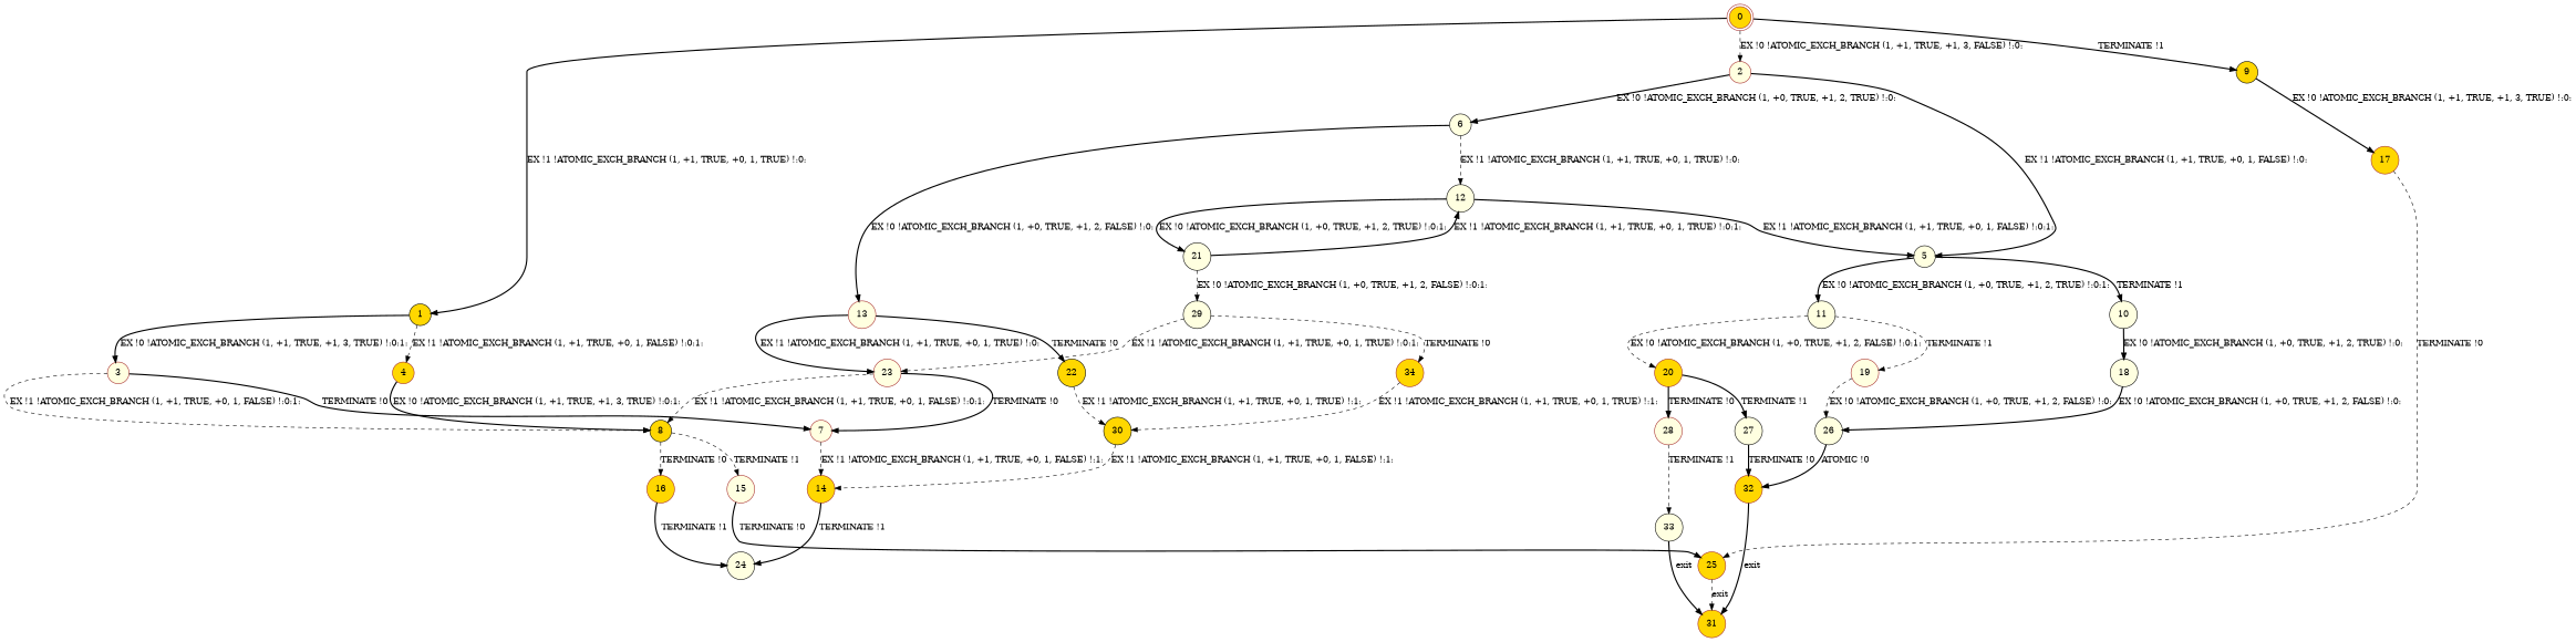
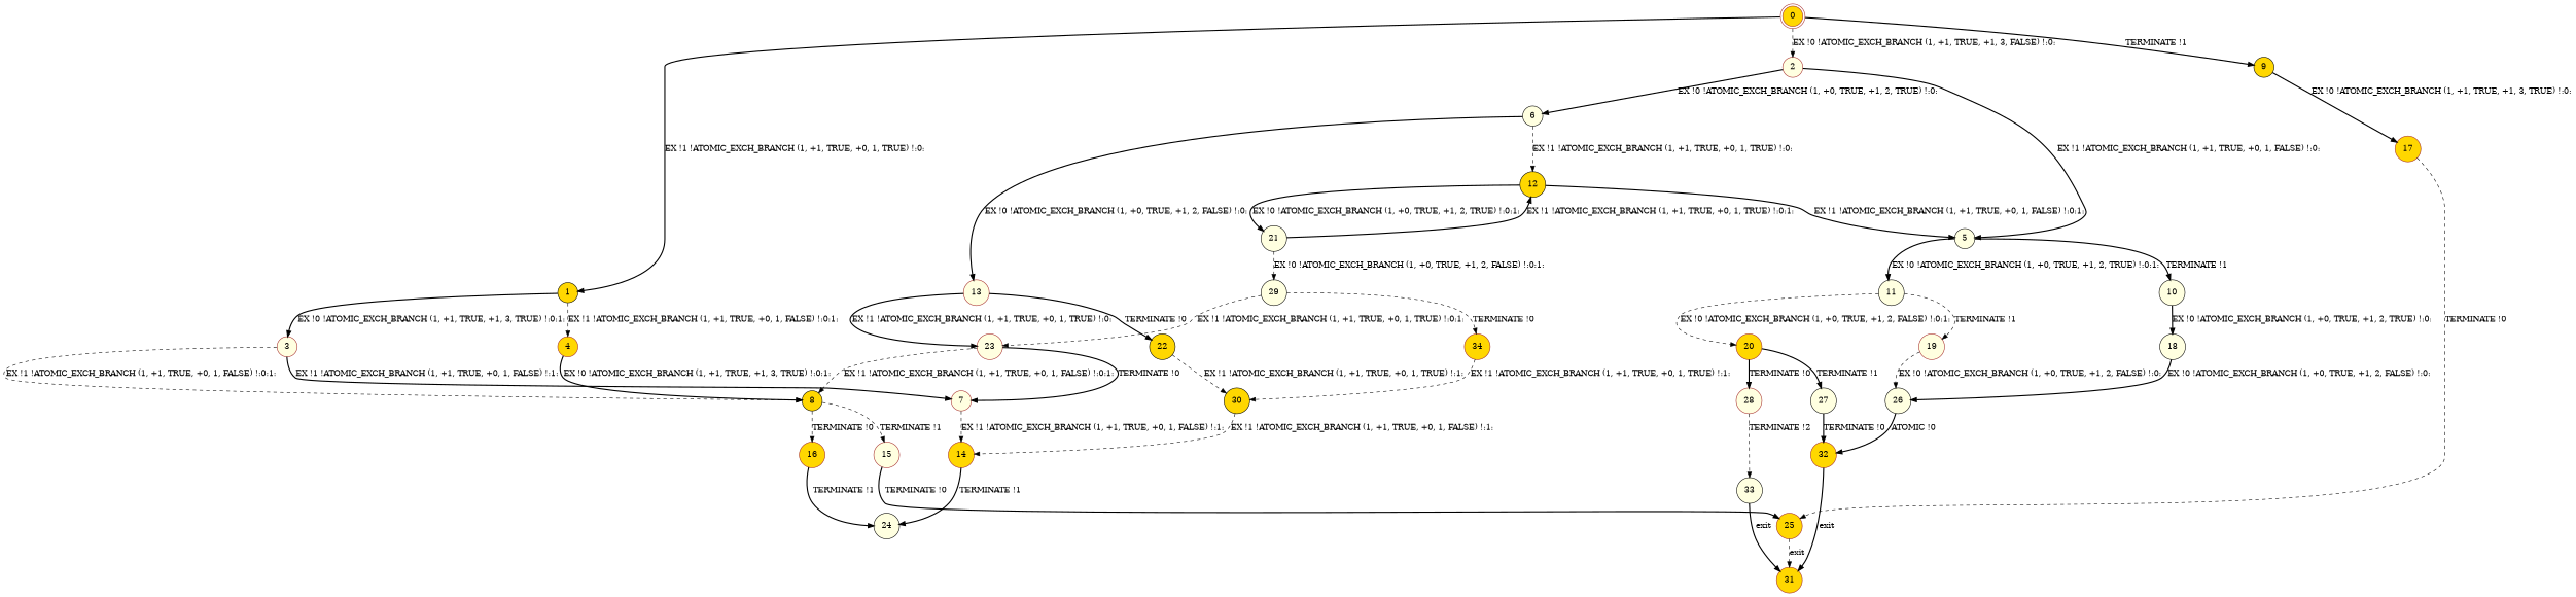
  digraph {
    node [color=brown fillcolor=lightyellow shape=circle style=filled]
    edge [style=bold]
    0 [fillcolor=gold peripheries=2]
    1 [color=black fillcolor=gold]
    2
    9 [color=black fillcolor=gold]
    3
    4 [fillcolor=gold]
    5 [color=black]
    6 [color=black]
    7
    8 [color=black fillcolor=gold]
    10 [color=black]
    11 [color=black]
-   12 [color=black]
+   12 [color=black fillcolor=gold]
    13
    14 [fillcolor=gold]
    15
    16 [fillcolor=gold]
    17 [fillcolor=gold]
    18 [color=black]
    19
    20 [fillcolor=gold]
    21 [color=black]
    22 [color=black fillcolor=gold]
    23
    24 [color=black]
    25 [fillcolor=gold]
    26 [color=black]
    27 [color=black]
    28
    29 [color=black]
    30 [color=black fillcolor=gold]
    31 [fillcolor=gold]
    32 [fillcolor=gold]
    33 [color=black]
    34 [fillcolor=gold]
    0 -> 1 [label="EX !1 !ATOMIC_EXCH_BRANCH (1, +1, TRUE, +0, 1, TRUE) !:0:"]
    0 -> 2 [label="EX !0 !ATOMIC_EXCH_BRANCH (1, +1, TRUE, +1, 3, FALSE) !:0:" style=dashed]
    0 -> 9 [label="TERMINATE !1"]
    1 -> 3 [label="EX !0 !ATOMIC_EXCH_BRANCH (1, +1, TRUE, +1, 3, TRUE) !:0:1:"]
    1 -> 4 [label="EX !1 !ATOMIC_EXCH_BRANCH (1, +1, TRUE, +0, 1, FALSE) !:0:1:" style=dashed]
    2 -> 5 [label="EX !1 !ATOMIC_EXCH_BRANCH (1, +1, TRUE, +0, 1, FALSE) !:0:"]
    2 -> 6 [label="EX !0 !ATOMIC_EXCH_BRANCH (1, +0, TRUE, +1, 2, TRUE) !:0:"]
    9 -> 17 [label="EX !0 !ATOMIC_EXCH_BRANCH (1, +1, TRUE, +1, 3, TRUE) !:0:"]
-   3 -> 7 [label="TERMINATE !0"]
+   3 -> 7 [label="EX !1 !ATOMIC_EXCH_BRANCH (1, +1, TRUE, +0, 1, FALSE) !:1:"]
    3 -> 8 [label="EX !1 !ATOMIC_EXCH_BRANCH (1, +1, TRUE, +0, 1, FALSE) !:0:1:" style=dashed]
    4 -> 8 [label="EX !0 !ATOMIC_EXCH_BRANCH (1, +1, TRUE, +1, 3, TRUE) !:0:1:"]
    5 -> 10 [label="TERMINATE !1"]
    5 -> 11 [label="EX !0 !ATOMIC_EXCH_BRANCH (1, +0, TRUE, +1, 2, TRUE) !:0:1:"]
    6 -> 12 [label="EX !1 !ATOMIC_EXCH_BRANCH (1, +1, TRUE, +0, 1, TRUE) !:0:" style=dashed]
    6 -> 13 [label="EX !0 !ATOMIC_EXCH_BRANCH (1, +0, TRUE, +1, 2, FALSE) !:0:"]
    7 -> 14 [label="EX !1 !ATOMIC_EXCH_BRANCH (1, +1, TRUE, +0, 1, FALSE) !:1:" style=dashed]
    8 -> 15 [label="TERMINATE !1" style=dashed]
    8 -> 16 [label="TERMINATE !0" style=dashed]
    10 -> 18 [label="EX !0 !ATOMIC_EXCH_BRANCH (1, +0, TRUE, +1, 2, TRUE) !:0:"]
    11 -> 19 [label="TERMINATE !1" style=dashed]
    11 -> 20 [label="EX !0 !ATOMIC_EXCH_BRANCH (1, +0, TRUE, +1, 2, FALSE) !:0:1:" style=dashed]
    12 -> 5 [label="EX !1 !ATOMIC_EXCH_BRANCH (1, +1, TRUE, +0, 1, FALSE) !:0:1:"]
    12 -> 21 [label="EX !0 !ATOMIC_EXCH_BRANCH (1, +0, TRUE, +1, 2, TRUE) !:0:1:"]
    13 -> 22 [label="TERMINATE !0"]
    13 -> 23 [label="EX !1 !ATOMIC_EXCH_BRANCH (1, +1, TRUE, +0, 1, TRUE) !:0:"]
    14 -> 24 [label="TERMINATE !1"]
    15 -> 25 [label="TERMINATE !0"]
    16 -> 24 [label="TERMINATE !1"]
    17 -> 25 [label="TERMINATE !0" style=dashed]
    18 -> 26 [label="EX !0 !ATOMIC_EXCH_BRANCH (1, +0, TRUE, +1, 2, FALSE) !:0:"]
    19 -> 26 [label="EX !0 !ATOMIC_EXCH_BRANCH (1, +0, TRUE, +1, 2, FALSE) !:0:" style=dashed]
    20 -> 27 [label="TERMINATE !1"]
    20 -> 28 [label="TERMINATE !0"]
    21 -> 12 [label="EX !1 !ATOMIC_EXCH_BRANCH (1, +1, TRUE, +0, 1, TRUE) !:0:1:"]
    21 -> 29 [label="EX !0 !ATOMIC_EXCH_BRANCH (1, +0, TRUE, +1, 2, FALSE) !:0:1:" style=dashed]
    22 -> 30 [label="EX !1 !ATOMIC_EXCH_BRANCH (1, +1, TRUE, +0, 1, TRUE) !:1:" style=dashed]
    23 -> 7 [label="TERMINATE !0"]
    23 -> 8 [label="EX !1 !ATOMIC_EXCH_BRANCH (1, +1, TRUE, +0, 1, FALSE) !:0:1:" style=dashed]
    25 -> 31 [label=exit style=dashed]
    26 -> 32 [label="ATOMIC !0"]
    27 -> 32 [label="TERMINATE !0"]
-   28 -> 33 [label="TERMINATE !1" style=dashed]
+   28 -> 33 [label="TERMINATE !2" style=dashed]
    29 -> 23 [label="EX !1 !ATOMIC_EXCH_BRANCH (1, +1, TRUE, +0, 1, TRUE) !:0:1:" style=dashed]
    29 -> 34 [label="TERMINATE !0" style=dashed]
    30 -> 14 [label="EX !1 !ATOMIC_EXCH_BRANCH (1, +1, TRUE, +0, 1, FALSE) !:1:" style=dashed]
    32 -> 31 [label=exit]
    33 -> 31 [label=exit]
    34 -> 30 [label="EX !1 !ATOMIC_EXCH_BRANCH (1, +1, TRUE, +0, 1, TRUE) !:1:" style=dashed]
  }
